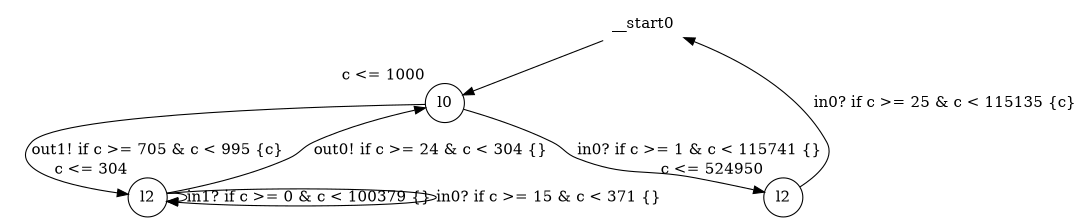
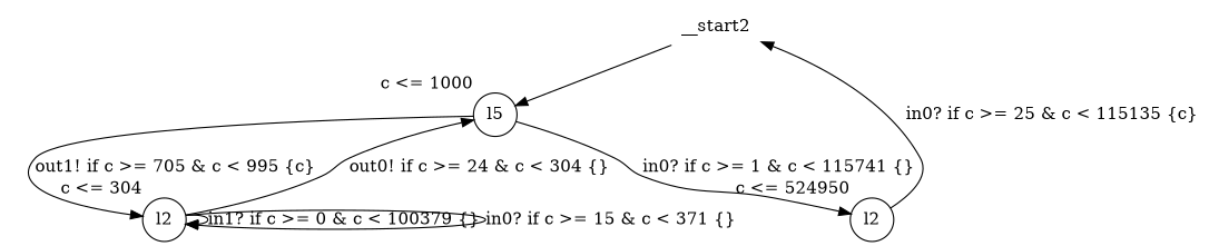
  digraph {
    node [shape=circle margin=0]
-   __start0 [shape=none margin=""]
-   n2 [label=l0 xlabel="c <= 1000"]
+   __start0 [shape=none label=__start2 margin=""]
+   n2 [label=l5 xlabel="c <= 1000"]
    n3 [label=l2 xlabel="c <= 304"]
    n4 [label=l2 xlabel="c <= 524950"]
    __start0 -> n2
    n2 -> n3 [label="out1! if c >= 705 & c < 995 {c} "]
    n2 -> n4 [label="in0? if c >= 1 & c < 115741 {} "]
    n3 -> n2 [label="out0! if c >= 24 & c < 304 {} "]
    n3 -> n3 [label="in1? if c >= 0 & c < 100379 {} "]
    n3 -> n3 [label="in0? if c >= 15 & c < 371 {} "]
    n4 -> __start0 [label="in0? if c >= 25 & c < 115135 {c} "]
  }
